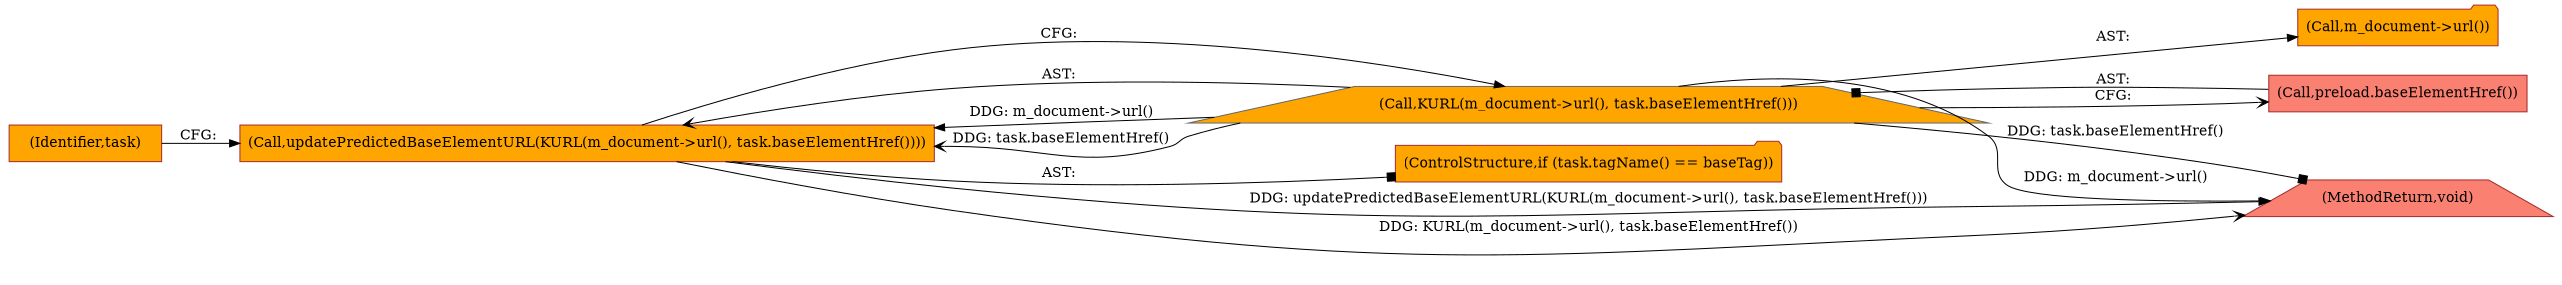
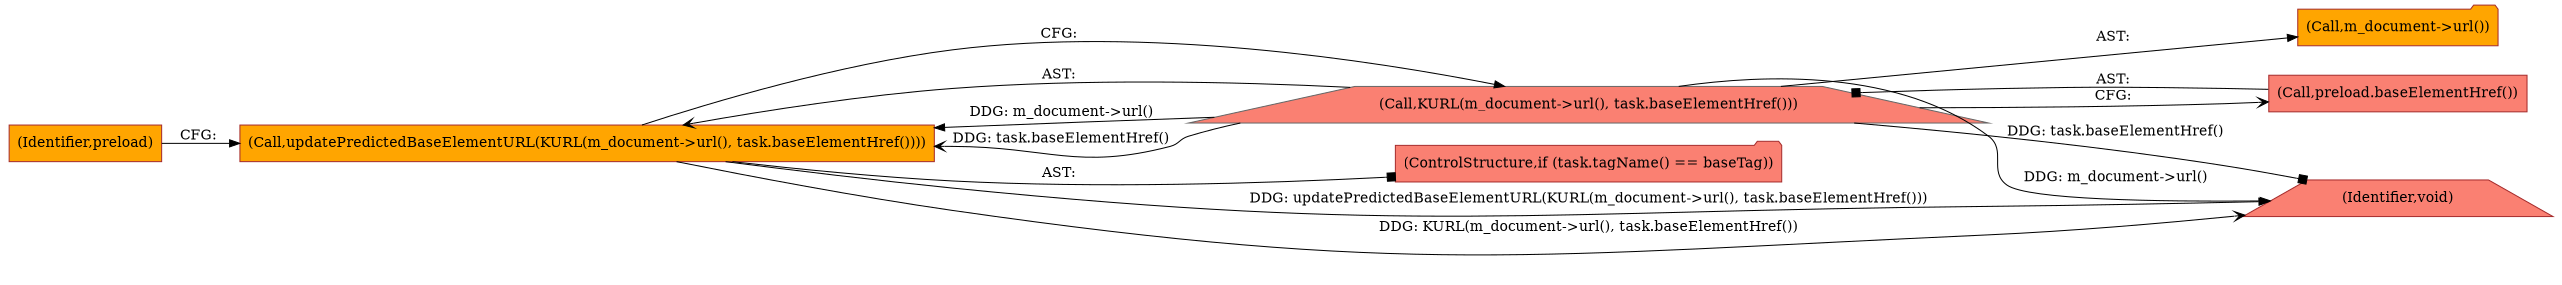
  digraph {
    rankdir=LR
    node [color=brown fillcolor=salmon shape=box style=filled]
    edge [arrowhead=normal]
    n1 [fillcolor=orange label="(Call,updatePredictedBaseElementURL(KURL(m_document->url(), task.baseElementHref())))"]
-   n2 [color=gray40 fillcolor=orange label="(Call,KURL(m_document->url(), task.baseElementHref()))" shape=trapezium]
-   n3 [fillcolor=orange label="(ControlStructure,if (task.tagName() == baseTag))" shape=folder]
-   n4 [label="(MethodReturn,void)" shape=trapezium]
+   n2 [color=gray40 label="(Call,KURL(m_document->url(), task.baseElementHref()))" shape=trapezium]
+   n3 [label="(ControlStructure,if (task.tagName() == baseTag))" shape=folder]
+   n4 [label="(Identifier,void)" shape=trapezium]
    n5 [label="(Call,preload.baseElementHref())"]
    n6 [fillcolor=orange label="(Call,m_document->url())" shape=folder]
-   n7 [fillcolor=orange label="(Identifier,task)"]
+   n7 [fillcolor=orange label="(Identifier,preload)"]
    n1 -> n2 [label="CFG: "]
    n1 -> n3 [arrowhead=box label="AST: "]
    n1 -> n4 [label="DDG: updatePredictedBaseElementURL(KURL(m_document->url(), task.baseElementHref()))"]
    n1 -> n4 [arrowhead=vee label="DDG: KURL(m_document->url(), task.baseElementHref())"]
    n2 -> n1 [arrowhead=vee label="AST: "]
    n2 -> n1 [label="DDG: m_document->url()"]
    n2 -> n1 [arrowhead=vee label="DDG: task.baseElementHref()"]
    n2 -> n4 [arrowhead=box label="DDG: task.baseElementHref()"]
    n2 -> n4 [label="DDG: m_document->url()"]
    n2 -> n5 [arrowhead=vee label="CFG: "]
    n2 -> n6 [label="AST: "]
    n5 -> n2 [arrowhead=box label="AST: "]
    n7 -> n1 [label="CFG: "]
  }
